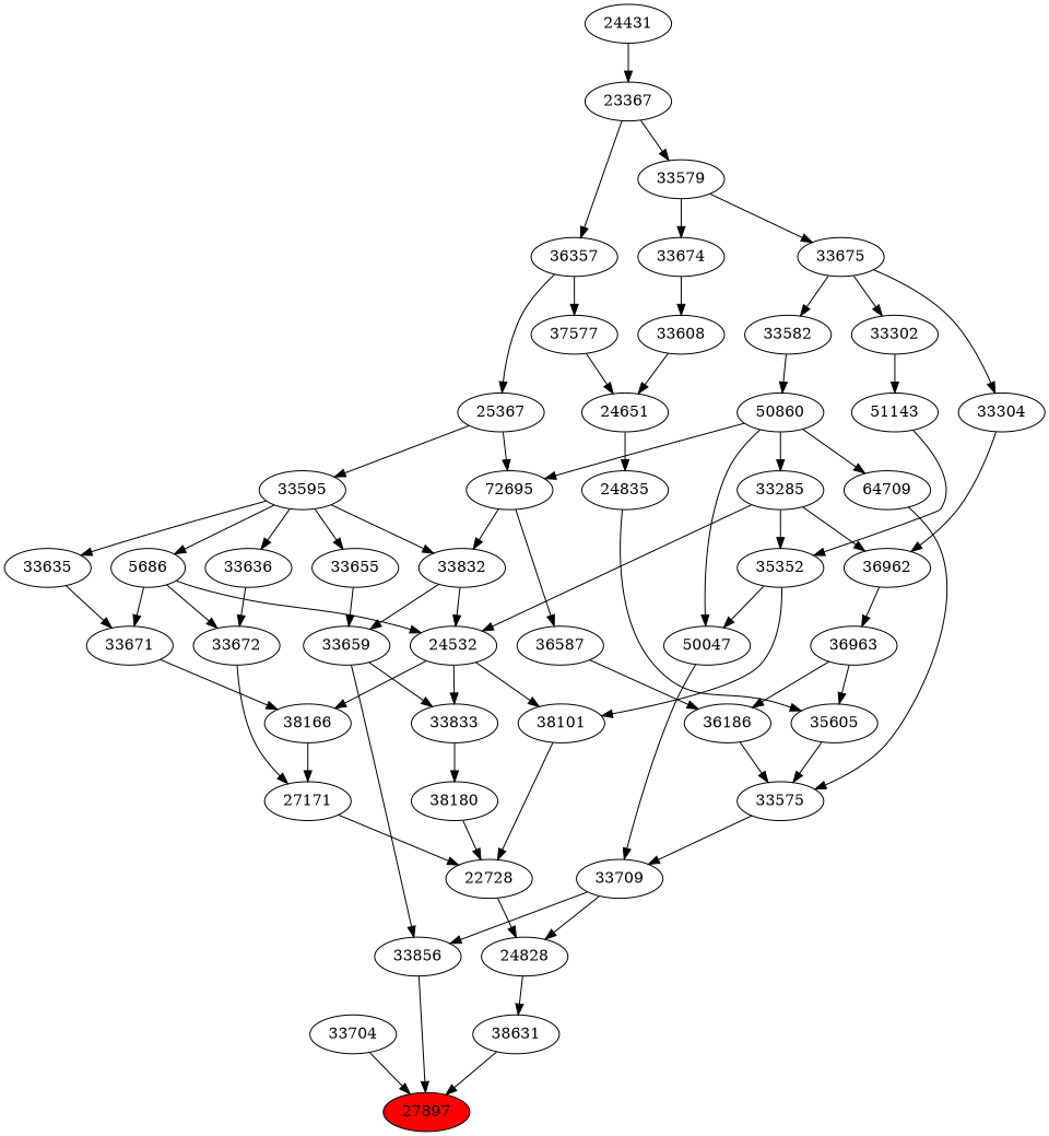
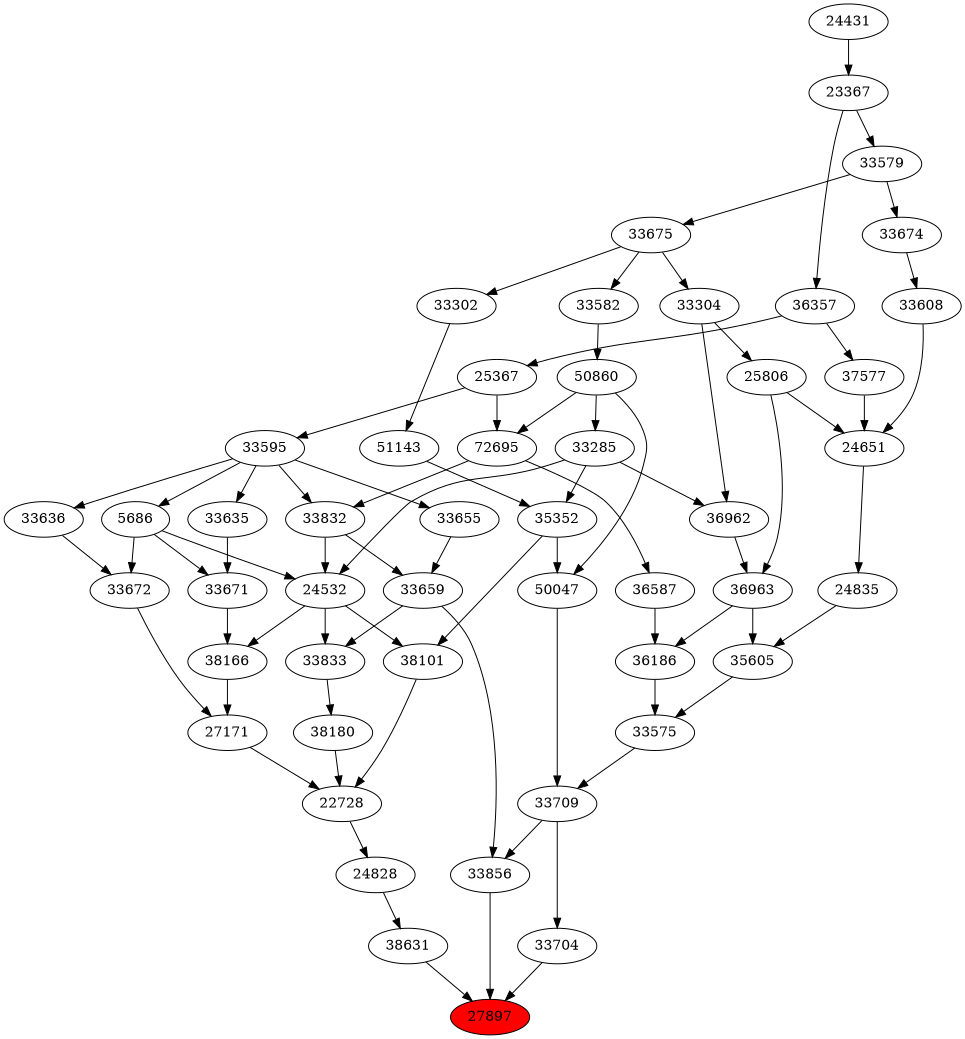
  strict digraph {
    n1 [fillcolor=red label=27897 style=filled]
    n2 [label=33704]
    n3 [label=38631]
    n4 [label=33856]
    n5 [label=33709]
    n6 [label=24828]
    n7 [label=33659]
    n8 [label=33833]
    n9 [label=38180]
    n10 [label=50047]
    n11 [label=33575]
    n12 [label=22728]
    n13 [label=33655]
    n14 [label=33832]
    n15 [label=24532]
    n16 [label=38101]
    n17 [label=38166]
    n18 [label=35352]
    n19 [label=50860]
-   n20 [label=64709]
    n21 [label=72695]
    n22 [label=33285]
    n23 [label=36587]
    n24 [label=36962]
    n25 [label=36186]
    n26 [label=35605]
    n27 [label=27171]
    n28 [label=33595]
    n29 [label=33636]
    n30 [label=5686]
    n31 [label=33635]
    n32 [label=33672]
    n33 [label=33671]
    n34 [label=36963]
    n35 [label=51143]
    n36 [label=33582]
    n37 [label=24835]
    n38 [label=25367]
    n39 [label=33302]
    n40 [label=33675]
    n41 [label=33304]
+   n42 [label=25806]
    n43 [label=24651]
    n44 [label=36357]
    n45 [label=37577]
    n46 [label=33579]
    n47 [label=33674]
    n48 [label=33608]
    n49 [label=23367]
    n50 [label=24431]
    n2 -> n1
    n3 -> n1
    n4 -> n1
-   n5 -> n6
+   n5 -> n2
    n5 -> n4
    n6 -> n3
    n7 -> n4
    n7 -> n8
    n8 -> n9
    n9 -> n12
    n10 -> n5
    n11 -> n5
    n12 -> n6
    n13 -> n7
    n14 -> n7
    n14 -> n15
    n15 -> n8
    n15 -> n16
    n15 -> n17
    n16 -> n12
    n17 -> n27
    n18 -> n10
    n18 -> n16
    n19 -> n10
-   n19 -> n20
    n19 -> n21
    n19 -> n22
-   n20 -> n11
    n21 -> n14
    n21 -> n23
    n22 -> n15
    n22 -> n18
    n22 -> n24
    n23 -> n25
    n24 -> n34
    n25 -> n11
    n26 -> n11
    n27 -> n12
    n28 -> n13
    n28 -> n14
    n28 -> n29
    n28 -> n30
    n28 -> n31
    n29 -> n32
    n30 -> n15
    n30 -> n32
    n30 -> n33
    n31 -> n33
    n32 -> n27
    n33 -> n17
    n34 -> n25
    n34 -> n26
    n35 -> n18
    n36 -> n19
    n37 -> n26
    n38 -> n21
    n38 -> n28
    n39 -> n35
    n40 -> n36
    n40 -> n39
    n40 -> n41
    n41 -> n24
+   n41 -> n42
+   n42 -> n34
+   n42 -> n43
    n43 -> n37
    n44 -> n38
    n44 -> n45
    n45 -> n43
    n46 -> n40
    n46 -> n47
    n47 -> n48
    n48 -> n43
    n49 -> n44
    n49 -> n46
    n50 -> n49
  }
